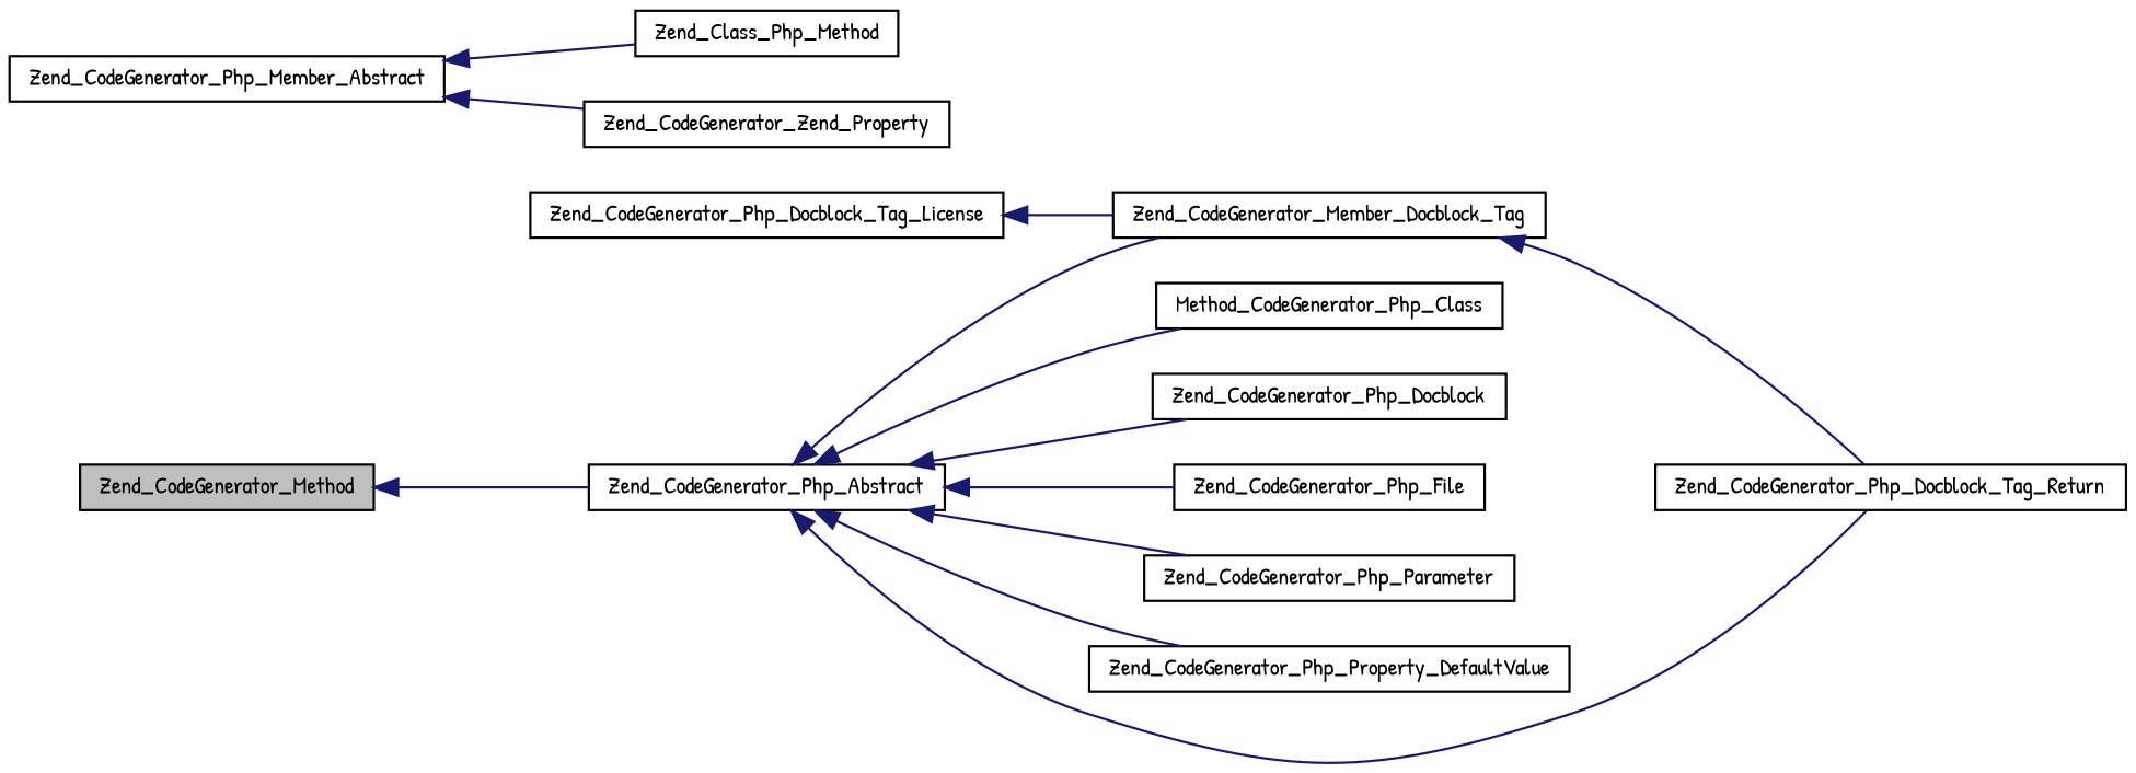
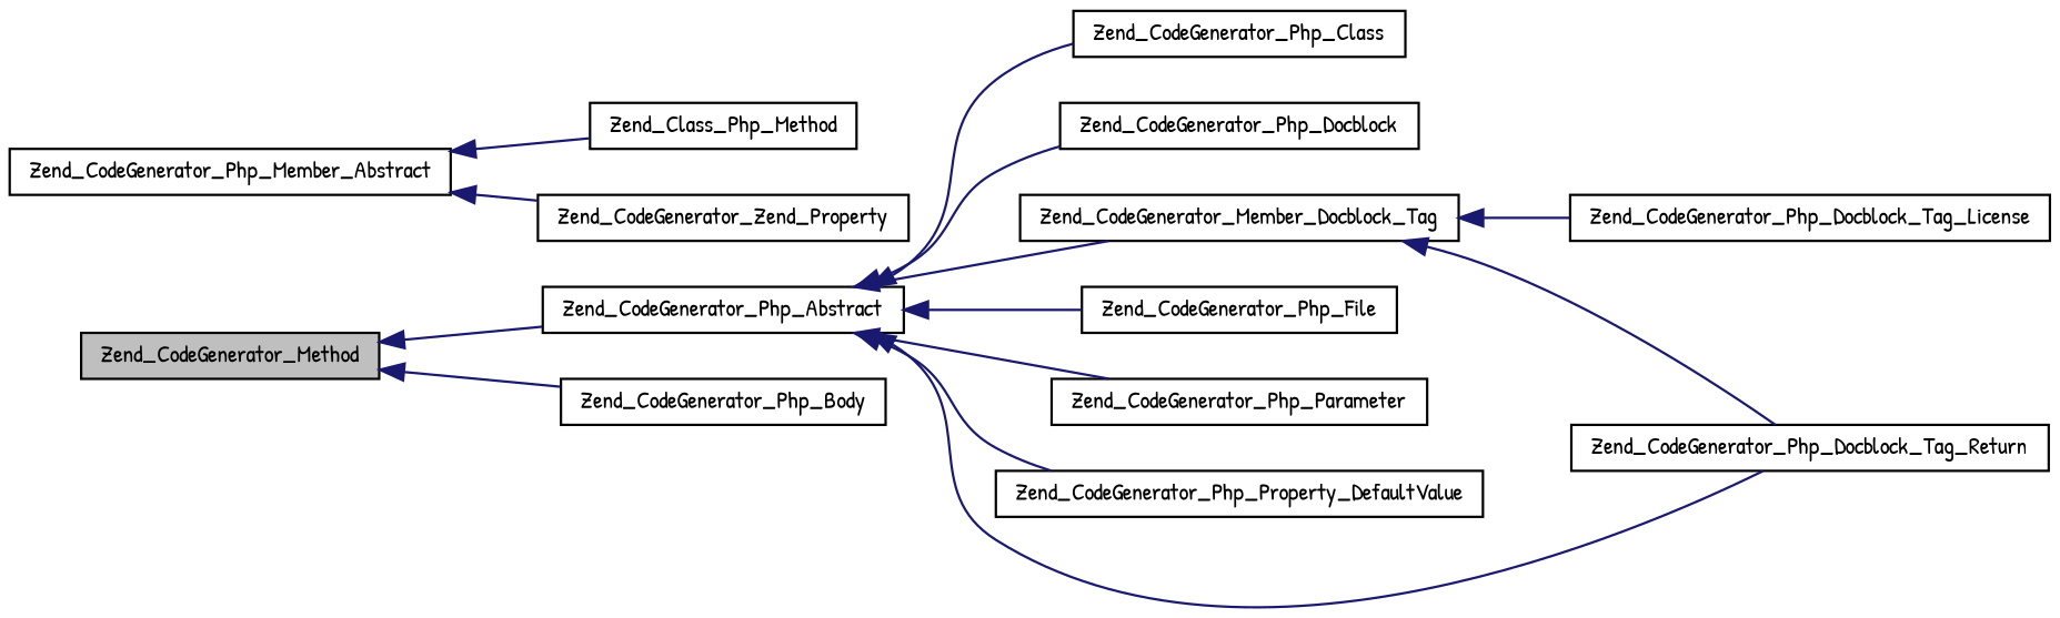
  digraph {
    fontname="Patrick Hand"
    rankdir=LR
    node [color=black fillcolor=white fontname="Patrick Hand" fontsize=10 shape=record style=filled]
    edge [color=midnightblue dir=back fontname="Patrick Hand" fontsize=10 labelfontname=Helvetica labelfontsize=10 style=solid]
    n1 [fillcolor=grey75 fontcolor=black height=0.2 label=Zend_CodeGenerator_Method width=0.4]
    n2 [height=0.2 label=Zend_CodeGenerator_Php_Abstract width=0.4]
-   n4 [height=0.2 label=Method_CodeGenerator_Php_Class width=0.4]
+   n3 [height=0.2 label=Zend_CodeGenerator_Php_Body width=0.4]
+   n4 [height=0.2 label=Zend_CodeGenerator_Php_Class width=0.4]
    n5 [height=0.2 label=Zend_CodeGenerator_Php_Docblock width=0.4]
    n6 [height=0.2 label=Zend_CodeGenerator_Member_Docblock_Tag width=0.4]
    n7 [height=0.2 label=Zend_CodeGenerator_Php_File width=0.4]
    n8 [height=0.2 label=Zend_CodeGenerator_Php_Parameter width=0.4]
    n9 [height=0.2 label=Zend_CodeGenerator_Php_Property_DefaultValue width=0.4]
    n10 [height=0.2 label=Zend_CodeGenerator_Php_Docblock_Tag_Return width=0.4]
    n11 [height=0.2 label=Zend_CodeGenerator_Php_Docblock_Tag_License width=0.4]
    n12 [height=0.2 label=Zend_CodeGenerator_Php_Member_Abstract width=0.4]
    n13 [height=0.2 label=Zend_Class_Php_Method width=0.4]
    n14 [height=0.2 label=Zend_CodeGenerator_Zend_Property width=0.4]
    n1 -> n2
+   n1 -> n3
    n2 -> n4
    n2 -> n5
    n2 -> n6
    n2 -> n7
    n2 -> n8
    n2 -> n9
    n2 -> n10
    n6 -> n10
-   n11 -> n6
+   n6 -> n11
    n12 -> n13
    n12 -> n14
  }
